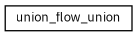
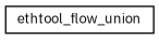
  digraph {
    rankdir=LR
    fontname="IBM Plex Sans"
-   n1 [color=black fillcolor=white fontname="IBM Plex Sans" fontsize=10 height=0.2 label=union_flow_union shape=record style=filled width=0.4]
+   n1 [color=black fillcolor=white fontname="IBM Plex Sans" fontsize=10 height=0.2 label=ethtool_flow_union shape=record style=filled width=0.4]
  }
